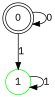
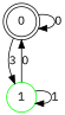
  digraph {
    fontname="IBM Plex Sans"
    node [fontname="IBM Plex Sans"]
    edge [fontname="IBM Plex Sans"]
    0 [color=black shape=doublecircle]
    1 [color=green shape=circle]
    0 -> 0 [label=0]
-   0 -> 1 [label=1]
+   0 -> 1 [label=3]
+   1 -> 0 [label=0]
    1 -> 1 [label=1]
  }
